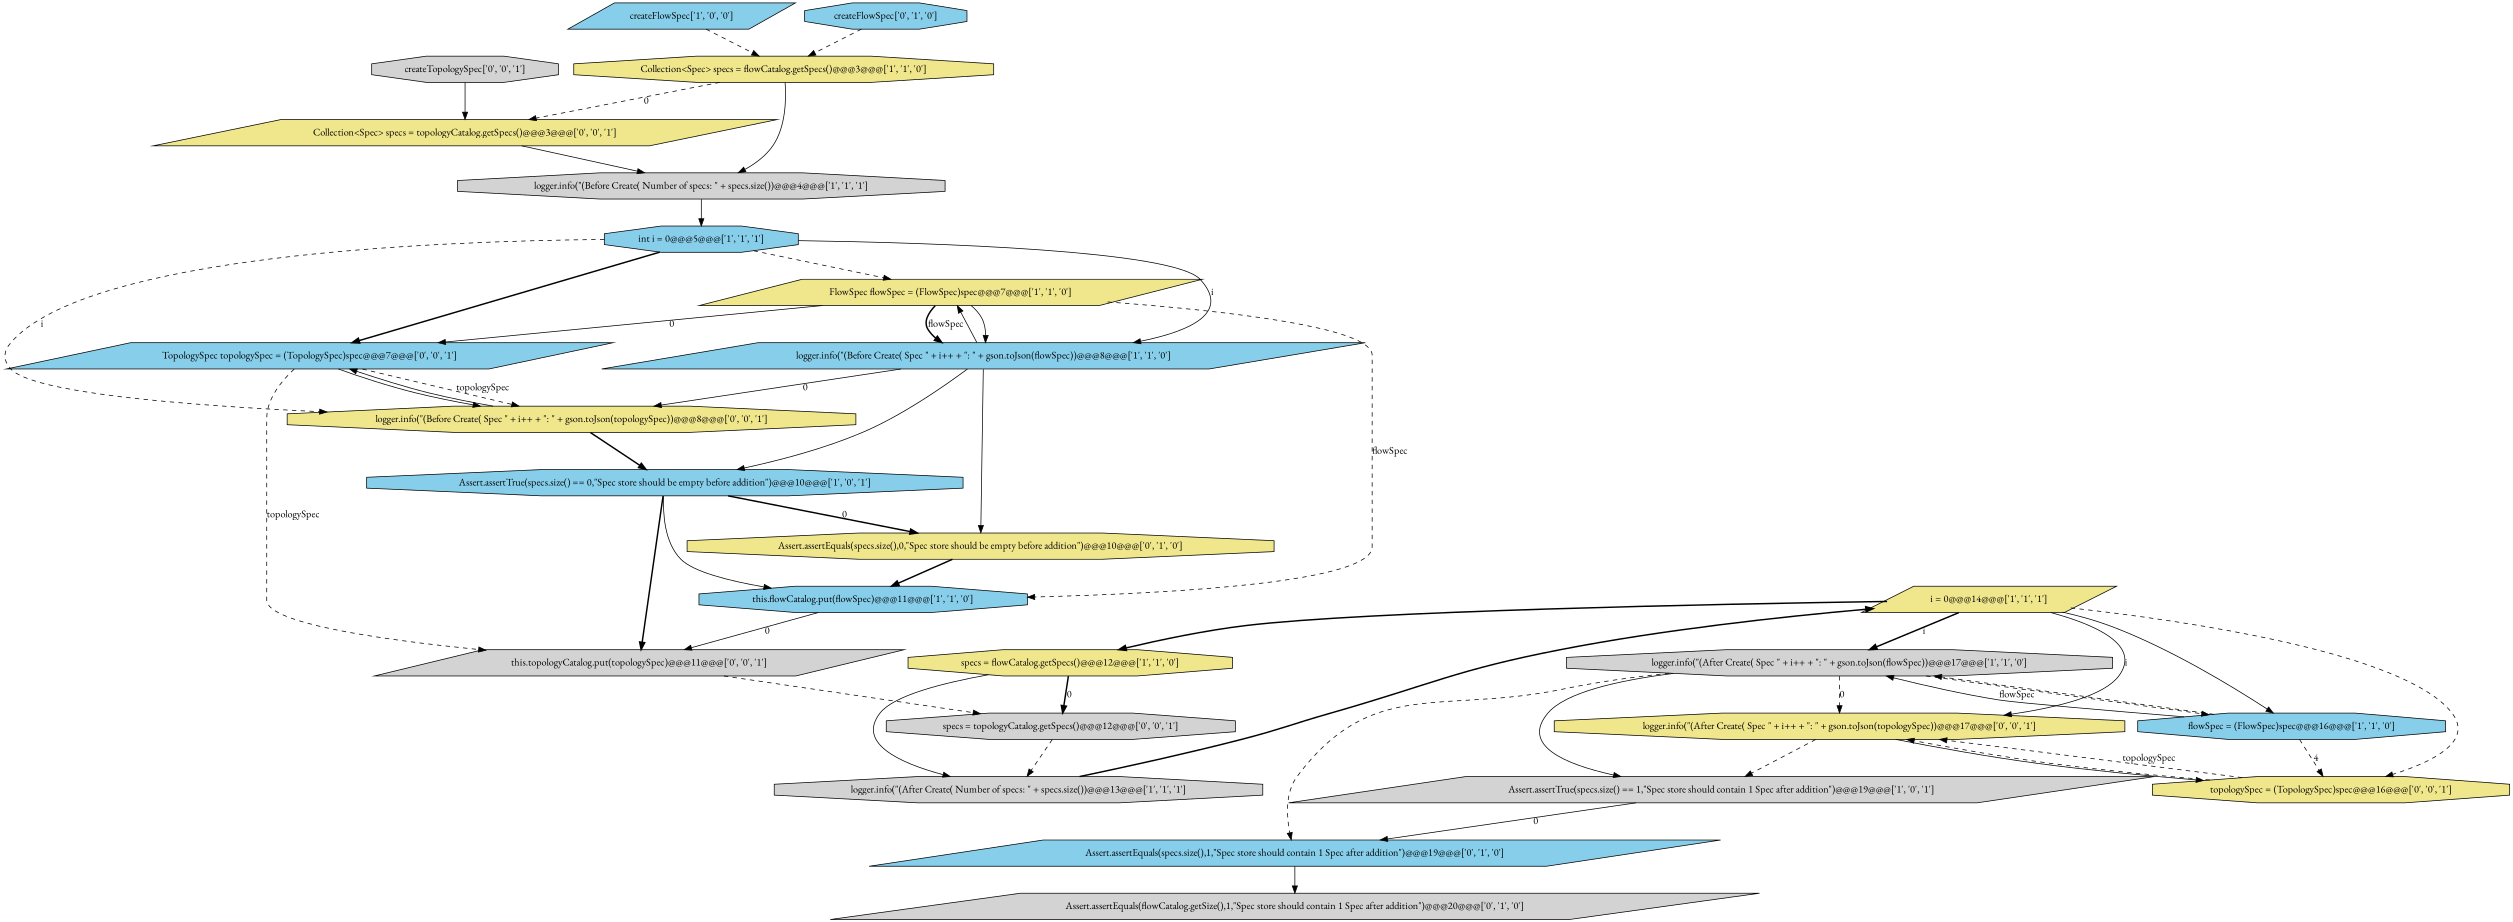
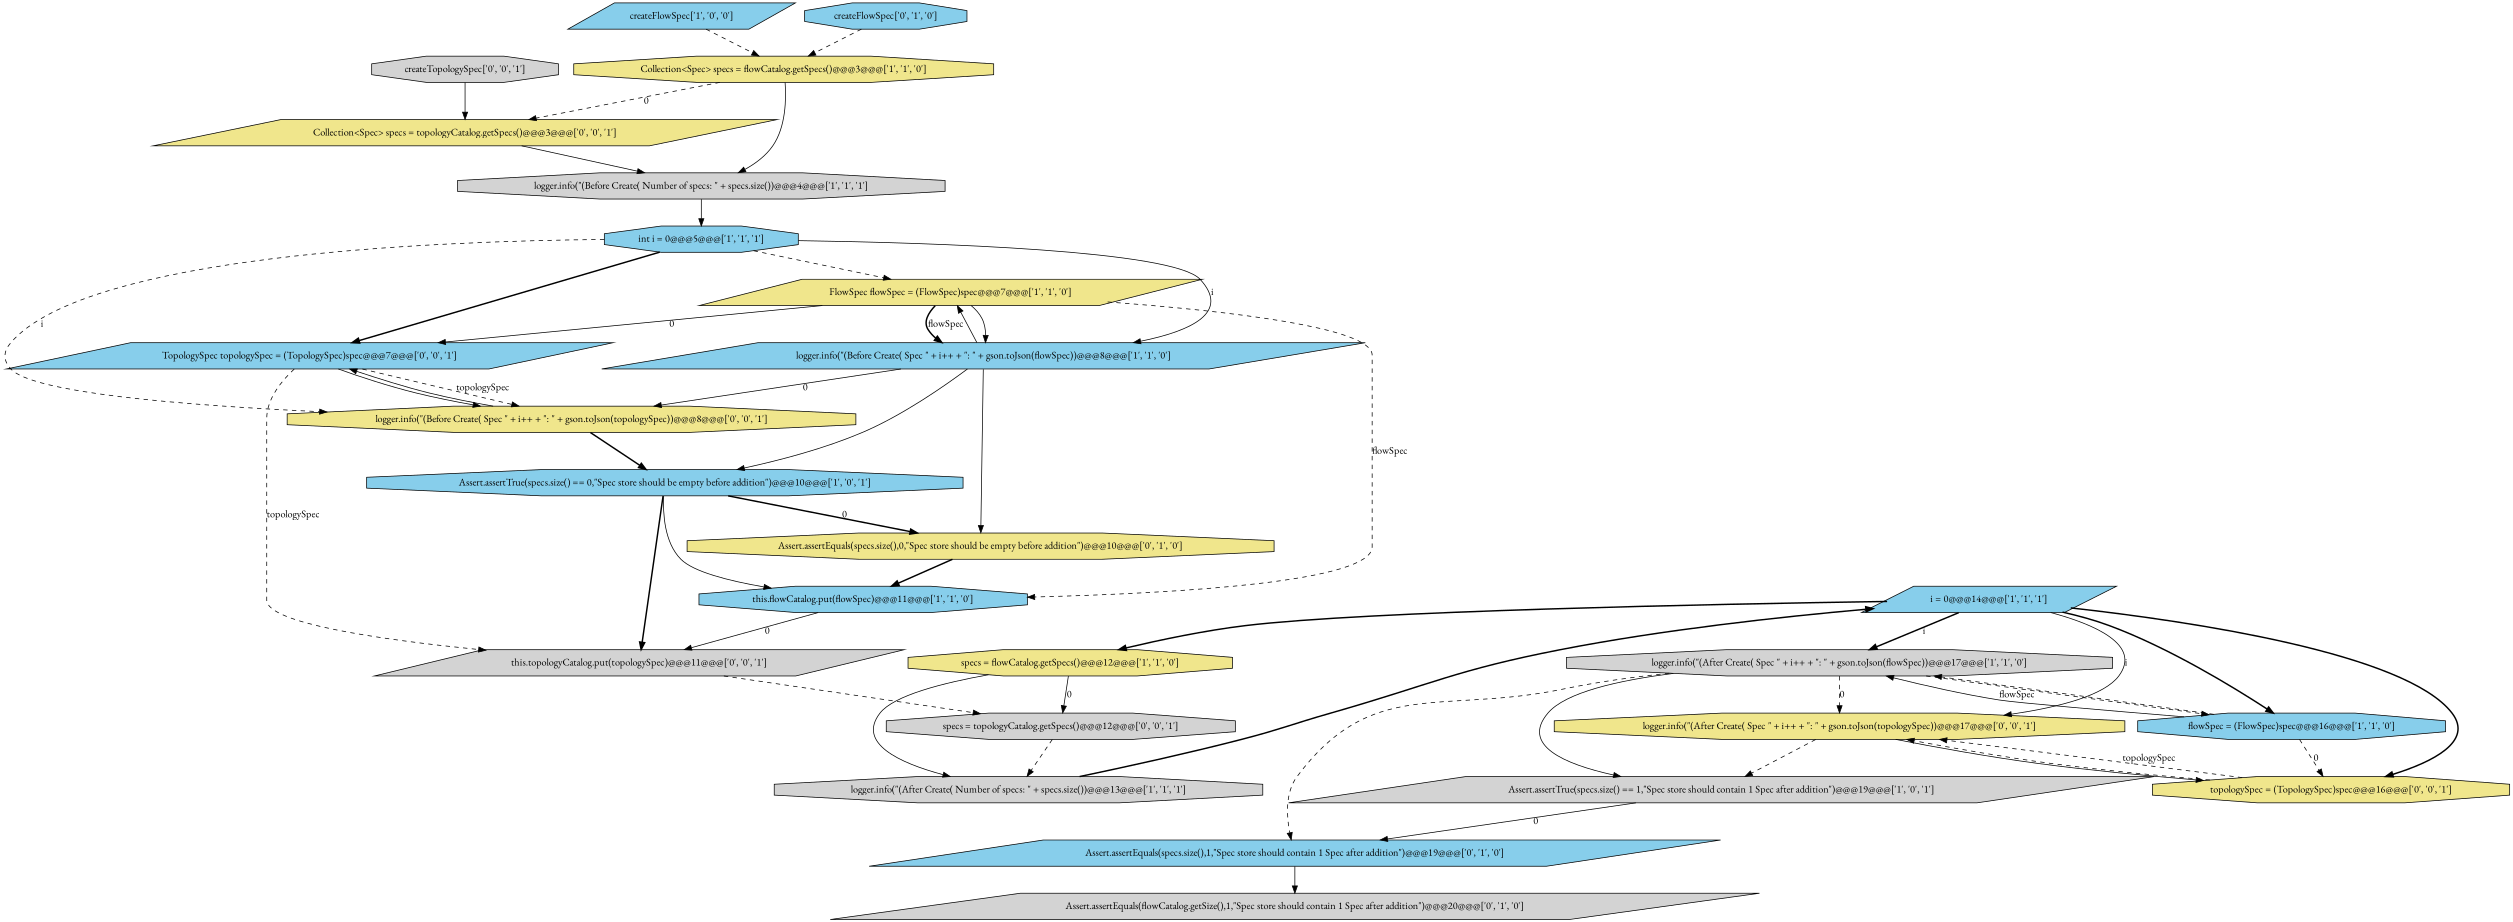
  digraph {
    fontname="EB Garamond"
    node [fillcolor=skyblue fontname="EB Garamond" shape=octagon style=filled]
    edge [fontname="EB Garamond" style=solid]
    n1 [fillcolor=lightgrey label="Assert.assertEquals(flowCatalog.getSize(),1,\"Spec store should contain 1 Spec after addition\")@@@20@@@['0', '1', '0']" shape=parallelogram]
-   n2 [fillcolor=khaki label="i = 0@@@14@@@['1', '1', '1']" shape=parallelogram]
+   n2 [label="i = 0@@@14@@@['1', '1', '1']" shape=parallelogram]
    n3 [fillcolor=lightgrey label="logger.info(\"(After Create( Spec \" + i++ + \": \" + gson.toJson(flowSpec))@@@17@@@['1', '1', '0']"]
    n4 [fillcolor=khaki label="topologySpec = (TopologySpec)spec@@@16@@@['0', '0', '1']"]
    n5 [fillcolor=khaki label="logger.info(\"(After Create( Spec \" + i++ + \": \" + gson.toJson(topologySpec))@@@17@@@['0', '0', '1']"]
    n6 [label="flowSpec = (FlowSpec)spec@@@16@@@['1', '1', '0']"]
    n7 [fillcolor=khaki label="specs = flowCatalog.getSpecs()@@@12@@@['1', '1', '0']"]
    n8 [label="Assert.assertEquals(specs.size(),1,\"Spec store should contain 1 Spec after addition\")@@@19@@@['0', '1', '0']" shape=parallelogram]
    n9 [fillcolor=lightgrey label="Assert.assertTrue(specs.size() == 1,\"Spec store should contain 1 Spec after addition\")@@@19@@@['1', '0', '1']" shape=parallelogram]
    n10 [fillcolor=khaki label="Collection<Spec> specs = flowCatalog.getSpecs()@@@3@@@['1', '1', '0']"]
    n11 [fillcolor=khaki label="Collection<Spec> specs = topologyCatalog.getSpecs()@@@3@@@['0', '0', '1']" shape=parallelogram]
    n12 [fillcolor=lightgrey label="logger.info(\"(Before Create( Number of specs: \" + specs.size())@@@4@@@['1', '1', '1']"]
    n13 [label="int i = 0@@@5@@@['1', '1', '1']"]
    n14 [fillcolor=lightgrey label="specs = topologyCatalog.getSpecs()@@@12@@@['0', '0', '1']"]
    n15 [fillcolor=lightgrey label="logger.info(\"(After Create( Number of specs: \" + specs.size())@@@13@@@['1', '1', '1']"]
    n16 [label="this.flowCatalog.put(flowSpec)@@@11@@@['1', '1', '0']"]
    n17 [fillcolor=lightgrey label="this.topologyCatalog.put(topologySpec)@@@11@@@['0', '0', '1']" shape=parallelogram]
    n18 [fillcolor=khaki label="FlowSpec flowSpec = (FlowSpec)spec@@@7@@@['1', '1', '0']" shape=parallelogram]
    n19 [label="TopologySpec topologySpec = (TopologySpec)spec@@@7@@@['0', '0', '1']" shape=parallelogram]
    n20 [label="logger.info(\"(Before Create( Spec \" + i++ + \": \" + gson.toJson(flowSpec))@@@8@@@['1', '1', '0']" shape=parallelogram]
    n21 [fillcolor=khaki label="logger.info(\"(Before Create( Spec \" + i++ + \": \" + gson.toJson(topologySpec))@@@8@@@['0', '0', '1']"]
    n22 [label="Assert.assertTrue(specs.size() == 0,\"Spec store should be empty before addition\")@@@10@@@['1', '0', '1']"]
    n23 [fillcolor=khaki label="Assert.assertEquals(specs.size(),0,\"Spec store should be empty before addition\")@@@10@@@['0', '1', '0']"]
    n24 [fillcolor=lightgrey label="createTopologySpec['0', '0', '1']"]
    n25 [label="createFlowSpec['1', '0', '0']" shape=parallelogram]
    n26 [label="createFlowSpec['0', '1', '0']"]
    n2 -> n3 [label=i style=bold]
-   n2 -> n4 [style=dashed]
+   n2 -> n4 [style=bold]
    n2 -> n5 [label=i]
-   n2 -> n6
+   n2 -> n6 [style=bold]
    n2 -> n7 [style=bold]
    n3 -> n5 [label=0 style=dashed]
    n3 -> n6 [style=dashed]
    n3 -> n8 [style=dashed]
    n3 -> n9
    n4 -> n5 [label=topologySpec style=dashed]
    n4 -> n5 [style=dashed]
    n5 -> n4
    n5 -> n9 [style=dashed]
    n6 -> n3 [label=flowSpec]
    n6 -> n3 [style=dashed]
-   n6 -> n4 [label=4 style=dashed]
-   n7 -> n14 [label=0 style=bold]
+   n6 -> n4 [label=0 style=dashed]
+   n7 -> n14 [label=0]
    n7 -> n15
    n8 -> n1
    n9 -> n8 [label=0]
    n10 -> n11 [label=0 style=dashed]
    n10 -> n12
    n11 -> n12
    n12 -> n13
    n13 -> n18 [style=dashed]
    n13 -> n19 [style=bold]
    n13 -> n20 [label=i]
    n13 -> n21 [label=i style=dashed]
    n14 -> n15 [style=dashed]
    n15 -> n2 [style=bold]
    n16 -> n17 [label=0]
    n17 -> n14 [style=dashed]
    n18 -> n16 [label=flowSpec style=dashed]
    n18 -> n19 [label=0]
    n18 -> n20
    n18 -> n20 [label=flowSpec style=bold]
    n19 -> n17 [label=topologySpec style=dashed]
    n19 -> n21 [label=topologySpec style=dashed]
    n19 -> n21
    n20 -> n18
    n20 -> n21 [label=0]
    n20 -> n22
    n20 -> n23
    n21 -> n19
    n21 -> n22 [style=bold]
    n22 -> n16
    n22 -> n17 [style=bold]
    n22 -> n23 [label=0 style=bold]
    n23 -> n16 [style=bold]
    n24 -> n11
    n25 -> n10 [style=dashed]
    n26 -> n10 [style=dashed]
  }
